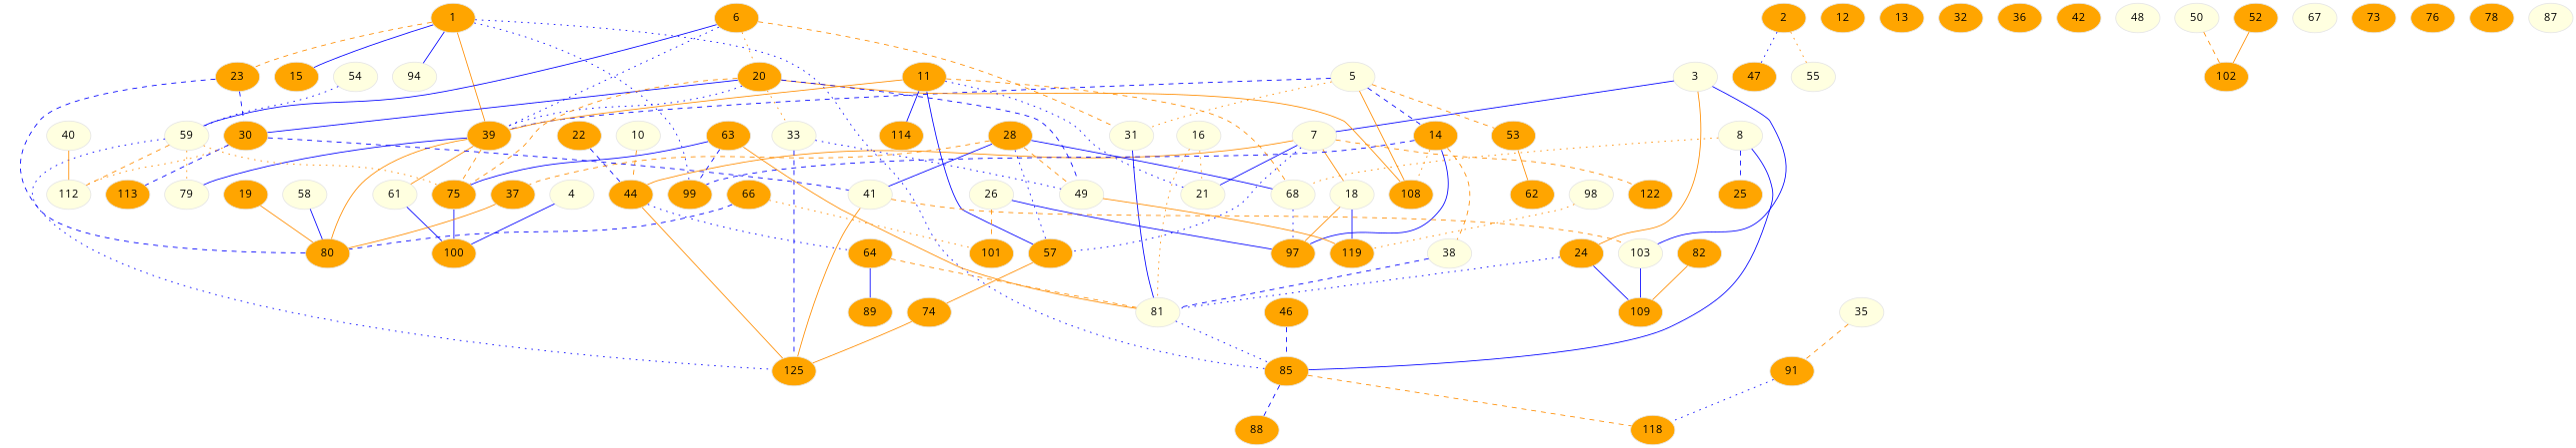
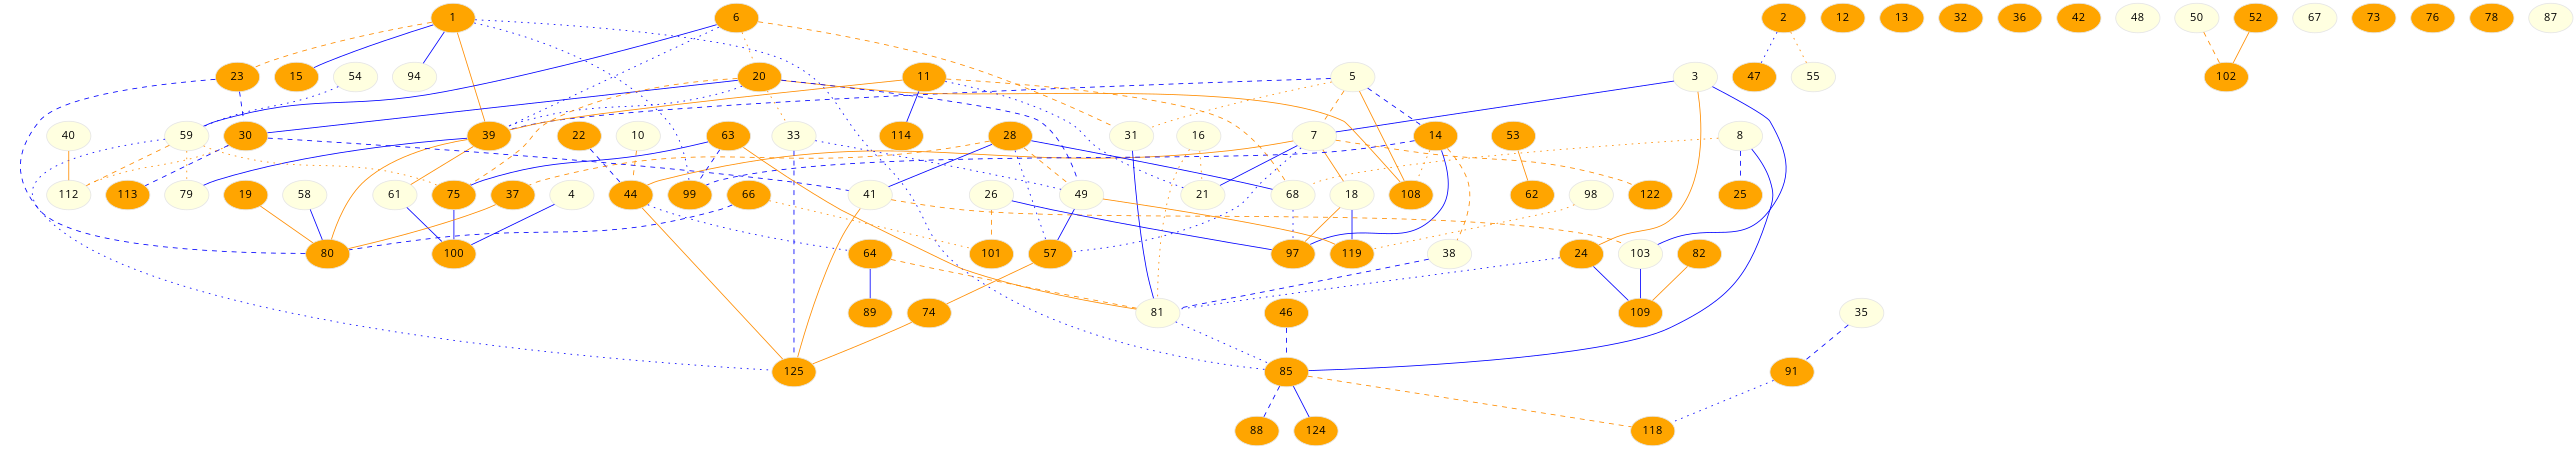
  graph {
    fontname="Open Sans"
    node [color=gray90 fillcolor=orange fontname="Open Sans" style=filled]
    edge [color=blue fontname="Open Sans" style=solid]
    1 [super="+9"]
    15 [super="+60"]
    23
    39 [super="+96"]
    85 [super="+116"]
    94 [fillcolor=lightyellow]
    99
    80 [super="+86"]
    30
    75 [super="+92"]
    61 [fillcolor=lightyellow super="+115"]
    79 [fillcolor=lightyellow]
    88
    118
+   124
    2 [super="+84"]
    47
    55 [fillcolor=lightyellow]
    3 [fillcolor=lightyellow super="+17"]
    7 [fillcolor=lightyellow super="+45"]
    24 [super="+121"]
    103 [fillcolor=lightyellow super="+106"]
    18 [fillcolor=lightyellow]
    21 [fillcolor=lightyellow]
    44 [super="+77"]
    57
    122
    81 [fillcolor=lightyellow super="+111"]
    109 [super="+123"]
    4 [fillcolor=lightyellow]
    100
    5 [fillcolor=lightyellow super="+34"]
    14 [super="+71"]
    31 [fillcolor=lightyellow super="+51"]
    53
    108
    38 [fillcolor=lightyellow]
    97
    62
    6 [super="+29"]
    20 [super="+27"]
    59 [fillcolor=lightyellow super="+70"]
    33 [fillcolor=lightyellow]
    49 [fillcolor=lightyellow super="+83"]
    112 [fillcolor=lightyellow]
    125
    119
    64 [super="+110"]
    74 [super="+90"]
    8 [fillcolor=lightyellow super="+56"]
    25
    68 [fillcolor=lightyellow super="+105"]
    10 [fillcolor=lightyellow]
    11 [super="+93"]
    114
    12
    13
    16 [fillcolor=lightyellow]
    19 [super="+117"]
    41 [fillcolor=lightyellow super="+43"]
    113
    22
    26 [fillcolor=lightyellow]
    101
    28 [super="+72"]
    37
    32
    91 [super="+120"]
    35 [fillcolor=lightyellow]
    36 [super="+104"]
    40 [fillcolor=lightyellow super="+65"]
    42
    89
    46 [super="+95"]
    48 [fillcolor=lightyellow]
    50 [fillcolor=lightyellow super="+107"]
    102
    52
    54 [fillcolor=lightyellow]
    58 [fillcolor=lightyellow]
    63 [super="+69"]
    66
    67 [fillcolor=lightyellow]
    73
    76
    78
    82
    87 [fillcolor=lightyellow]
    98 [fillcolor=lightyellow]
    1 -- 15
    1 -- 23 [color=darkorange style=dashed]
    1 -- 39 [color=darkorange]
    1 -- 85 [style=dotted]
    1 -- 94
    1 -- 99 [style=dotted]
    23 -- 80 [style=dashed]
    23 -- 30 [style=dashed]
    39 -- 80 [color=darkorange]
-   39 -- 75 [color=darkorange style=dashed]
    39 -- 61 [color=darkorange]
    39 -- 79
    85 -- 88 [style=dashed]
    85 -- 118 [color=darkorange style=dashed]
+   85 -- 124
    30 -- 112 [color=darkorange style=dotted]
    30 -- 41 [style=dashed]
    30 -- 113 [style=dashed]
    75 -- 100
    61 -- 100
    2 -- 47 [style=dotted]
    2 -- 55 [color=darkorange style=dotted]
    3 -- 7
    3 -- 24 [color=darkorange]
    3 -- 103
    7 -- 18 [color=darkorange]
    7 -- 21
    7 -- 44 [color=darkorange]
    7 -- 57 [style=dotted]
    7 -- 122 [color=darkorange style=dashed]
    24 -- 81 [style=dotted]
    24 -- 109
    103 -- 109
    18 -- 97 [color=darkorange]
    18 -- 119
    44 -- 125 [color=darkorange]
    44 -- 64 [style=dotted]
    57 -- 74 [color=darkorange]
    81 -- 85 [style=dotted]
    4 -- 100
    5 -- 39 [style=dashed]
    5 -- 14 [style=dashed]
    5 -- 31 [color=darkorange style=dotted]
-   5 -- 53 [color=darkorange style=dashed]
+   5 -- 7 [color=darkorange style=dashed]
    5 -- 108 [color=darkorange]
    14 -- 99 [style=dashed]
    14 -- 108 [color=darkorange style=dotted]
    14 -- 38 [color=darkorange style=dashed]
    14 -- 97
    31 -- 81
    53 -- 62 [color=darkorange]
    38 -- 81 [style=dashed]
    6 -- 39 [style=dotted]
    6 -- 31 [color=darkorange style=dashed]
    6 -- 20 [color=darkorange style=dotted]
    6 -- 59
    20 -- 39 [style=dotted]
    20 -- 30
    20 -- 75 [color=darkorange style=dashed]
    20 -- 108 [color=darkorange]
    20 -- 33 [color=darkorange style=dotted]
    20 -- 49 [style=dashed]
    59 -- 75 [color=darkorange style=dotted]
    59 -- 79 [color=darkorange style=dotted]
    59 -- 112 [color=darkorange style=dashed]
    59 -- 125 [style=dotted]
    33 -- 49 [style=dotted]
    33 -- 125 [style=dashed]
    49 -- 119 [color=darkorange]
    64 -- 81 [color=darkorange style=dashed]
    64 -- 89
    74 -- 125 [color=darkorange]
    8 -- 85
    8 -- 25 [style=dashed]
    8 -- 68 [color=darkorange style=dotted]
    68 -- 97 [style=dotted]
    10 -- 44 [color=darkorange style=dashed]
    11 -- 39 [color=darkorange weight=2]
    11 -- 21 [style=dotted]
-   11 -- 57
+   49 -- 57
    11 -- 68 [color=darkorange style=dashed]
    11 -- 114
    16 -- 21 [color=darkorange style=dotted]
    16 -- 81 [color=darkorange style=dotted]
    19 -- 80 [color=darkorange]
    41 -- 103 [color=darkorange style=dashed]
    41 -- 125 [color=darkorange]
    22 -- 44 [style=dashed]
    26 -- 97
    26 -- 101 [color=darkorange style=dashed]
    28 -- 57 [style=dotted]
    28 -- 49 [color=darkorange style=dashed]
    28 -- 68
    28 -- 41
    28 -- 37 [color=darkorange style=dashed]
    37 -- 80 [color=darkorange]
    91 -- 118 [style=dotted]
-   35 -- 91 [color=darkorange style=dashed]
+   35 -- 91 [style=dashed]
    40 -- 112 [color=darkorange]
    46 -- 85 [style=dashed]
    50 -- 102 [color=darkorange style=dashed]
    52 -- 102 [color=darkorange]
    54 -- 59 [style=dotted]
    58 -- 80
    63 -- 99 [style=dashed]
    63 -- 75
    63 -- 81 [color=darkorange]
    66 -- 80 [style=dashed]
    66 -- 101 [color=darkorange style=dotted]
    82 -- 109 [color=darkorange]
    98 -- 119 [color=darkorange style=dotted]
  }
